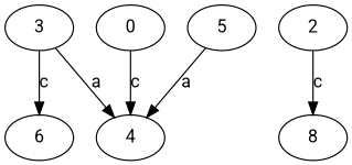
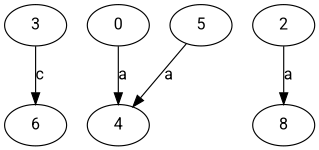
  strict digraph {
    fontname=Roboto
    node [fontname=Roboto]
    edge [fontname=Roboto]
    3
    4
    6
    0
    5
    2
    8
-   3 -> 4 [label=a]
    3 -> 6 [label=c]
-   0 -> 4 [label=c]
+   0 -> 4 [label=a]
    5 -> 4 [label=a]
-   2 -> 8 [label=c]
+   2 -> 8 [label=a]
  }
